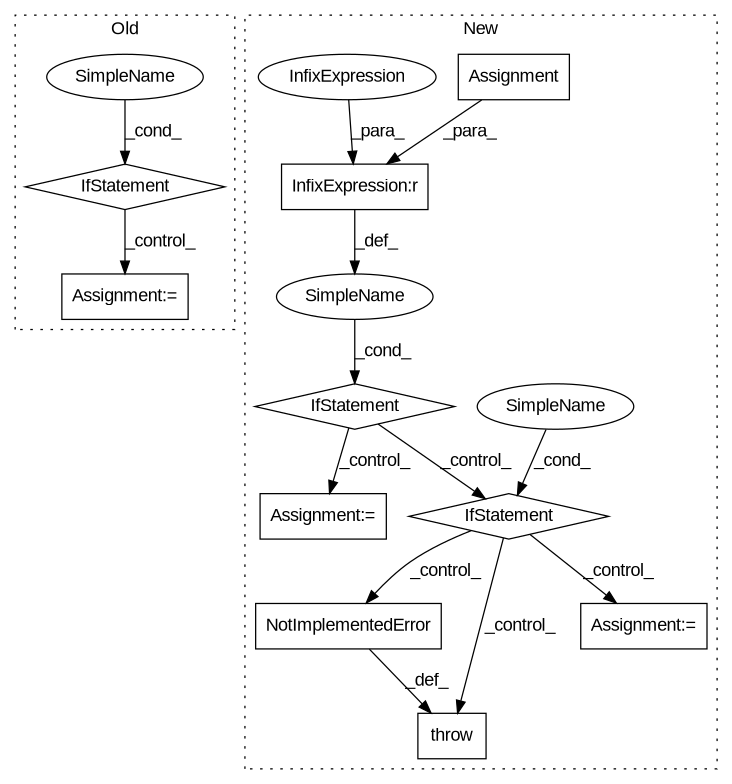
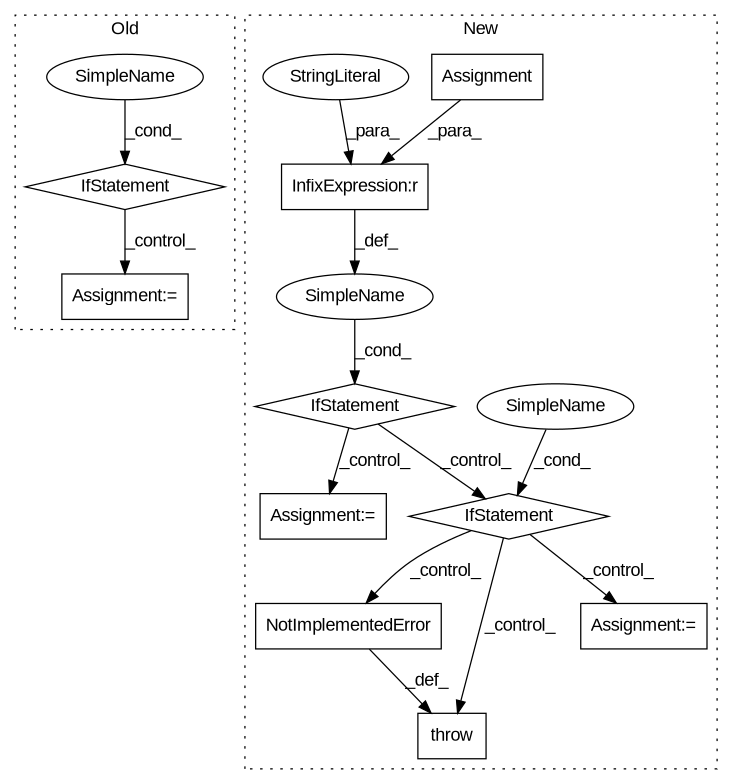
  digraph {
    fontname="Liberation Sans"
    node [a=25 fontname="Liberation Sans" shape=box]
    edge [fontname="Liberation Sans"]
    n1 [l="4,2" label=IfStatement s="969,993" shape=diamond]
    n2 [a=7 l=1 label="Assignment:=" s=1015]
    n3 [a=42 label=SimpleName shape=ellipse]
    n4 [a=32 l="20,1" label=NotImplementedError s="2577,2644"]
    n5 [a=53 l=6 label=throw s=2571]
    n6 [l="4,2" label=IfStatement s="2346,2369" shape=diamond]
    n7 [a=42 label=SimpleName shape=ellipse]
    n8 [a=7 l=1 label="Assignment:=" s=2504]
    n9 [a=7 l=2 label="Assignment:=" s=2411]
    n10 [a=27 l=4 label="InfixExpression:r" s=2359]
    n11 [a=22 l=9 label=Assignment s=2350]
    n12 [l="4,2" label=IfStatement s="2465,2487" shape=diamond]
    n13 [a=42 label=SimpleName shape=ellipse]
-   n14 [a=45 l=6 label=InfixExpression s=2363 shape=ellipse]
+   n14 [a=45 l=6 label=StringLiteral s=2363 shape=ellipse]
    subgraph cluster_1 {
      label=Old
      style=dotted
      n1
      n2
      n3
    }
    subgraph cluster_2 {
      label=New
      style=dotted
      n4
      n5
      n6
      n7
      n8
      n9
      n10
      n11
      n12
      n13
      n14
    }
    n1 -> n2 [label=_control_]
    n3 -> n1 [label=_cond_]
    n4 -> n5 [label=_def_]
    n6 -> n9 [label=_control_]
    n6 -> n12 [label=_control_]
    n7 -> n6 [label=_cond_]
    n10 -> n7 [label=_def_]
    n11 -> n10 [label=_para_]
    n12 -> n4 [label=_control_]
    n12 -> n5 [label=_control_]
    n12 -> n8 [label=_control_]
    n13 -> n12 [label=_cond_]
    n14 -> n10 [label=_para_]
  }
